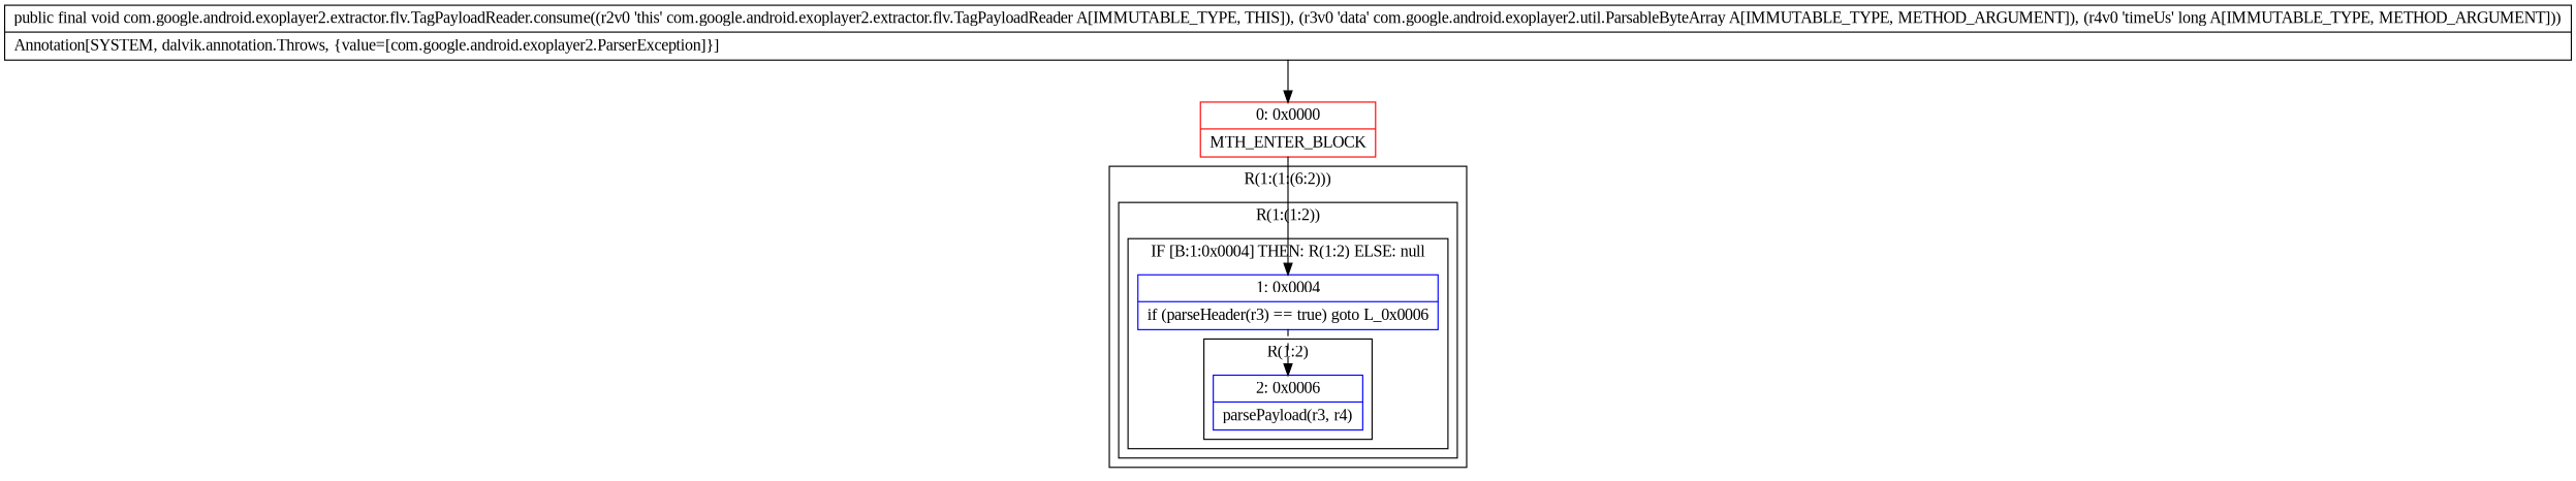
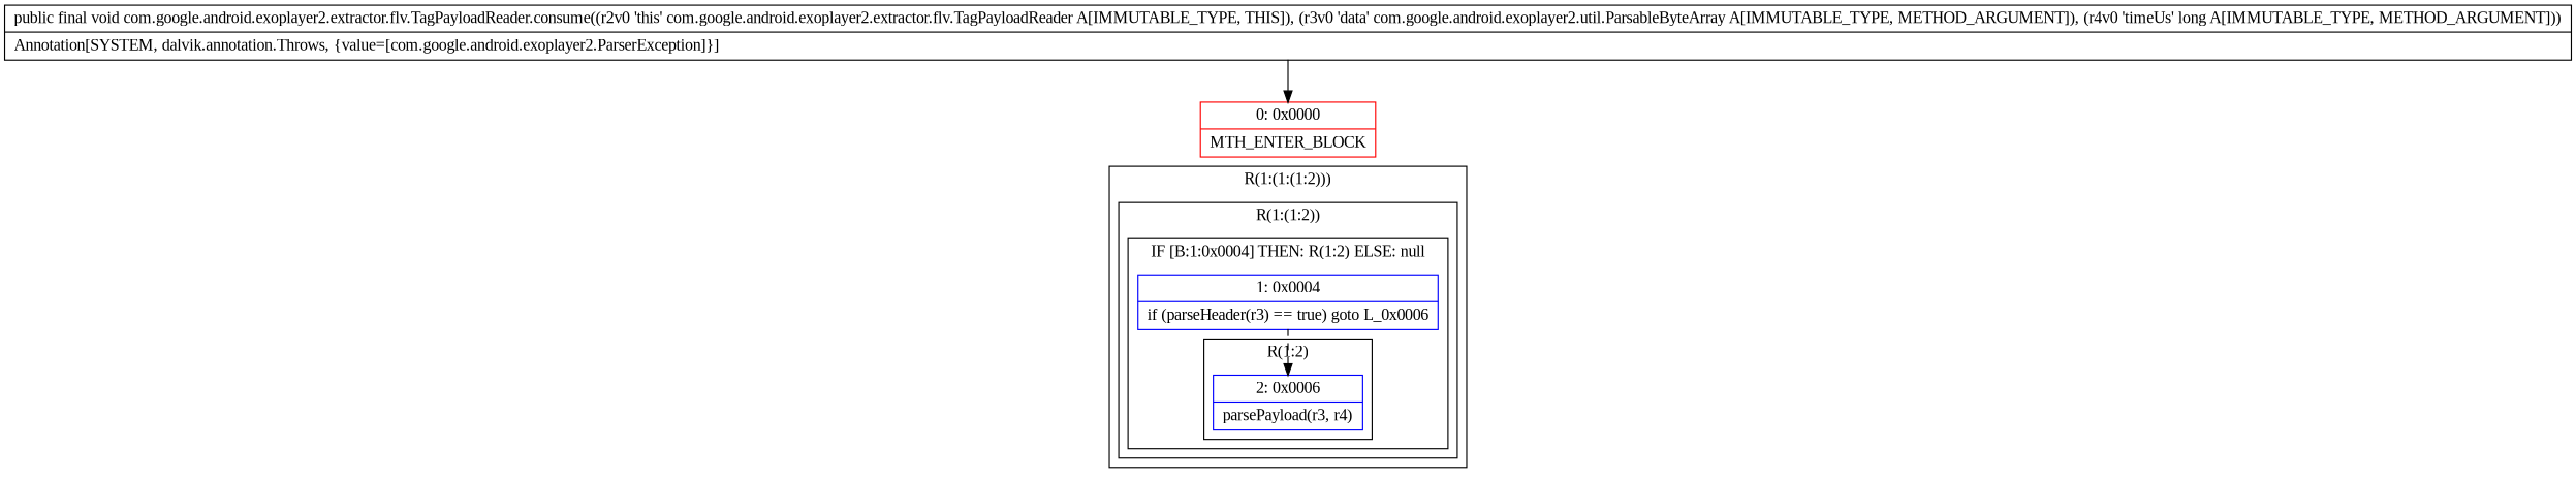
  digraph {
    fontname="Liberation Serif"
    node [color=blue fontname="Liberation Serif" shape=record]
    edge [fontname="Liberation Serif" style=solid]
    n1 [label="{2\:\ 0x0006|parsePayload(r3, r4)\l}"]
    n2 [label="{1\:\ 0x0004|if (parseHeader(r3) == true) goto L_0x0006\l}"]
    n3 [color=red label="{0\:\ 0x0000|MTH_ENTER_BLOCK\l}"]
    n4 [label="{public final void com.google.android.exoplayer2.extractor.flv.TagPayloadReader.consume((r2v0 'this' com.google.android.exoplayer2.extractor.flv.TagPayloadReader A[IMMUTABLE_TYPE, THIS]), (r3v0 'data' com.google.android.exoplayer2.util.ParsableByteArray A[IMMUTABLE_TYPE, METHOD_ARGUMENT]), (r4v0 'timeUs' long A[IMMUTABLE_TYPE, METHOD_ARGUMENT]))  | Annotation[SYSTEM, dalvik.annotation.Throws, \{value=[com.google.android.exoplayer2.ParserException]\}]\l}" color=""]
    subgraph cluster_1 {
-     label="R(1:(1:(6:2)))"
+     label="R(1:(1:(1:2)))"
      subgraph cluster_2 {
        label="R(1:(1:2))"
        subgraph cluster_3 {
          label="IF [B:1:0x0004] THEN: R(1:2) ELSE: null"
          n2
          subgraph cluster_4 {
            label="R(1:2)"
            n1
          }
        }
      }
    }
    n2 -> n1 [style=dashed]
-   n3 -> n2
    n4 -> n3
  }
